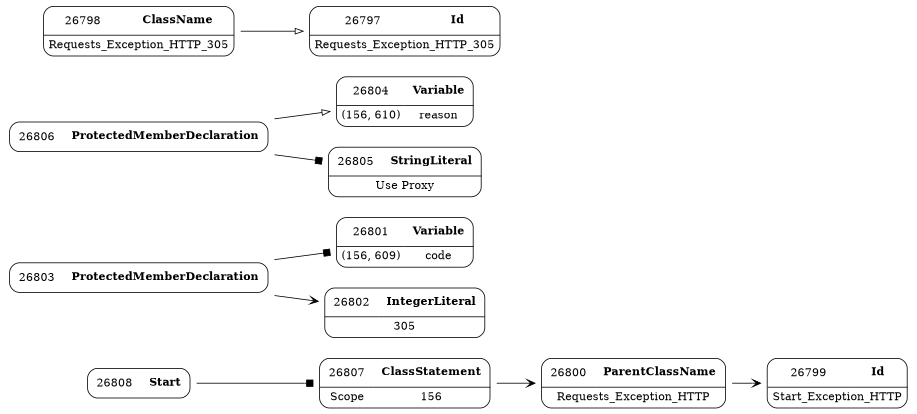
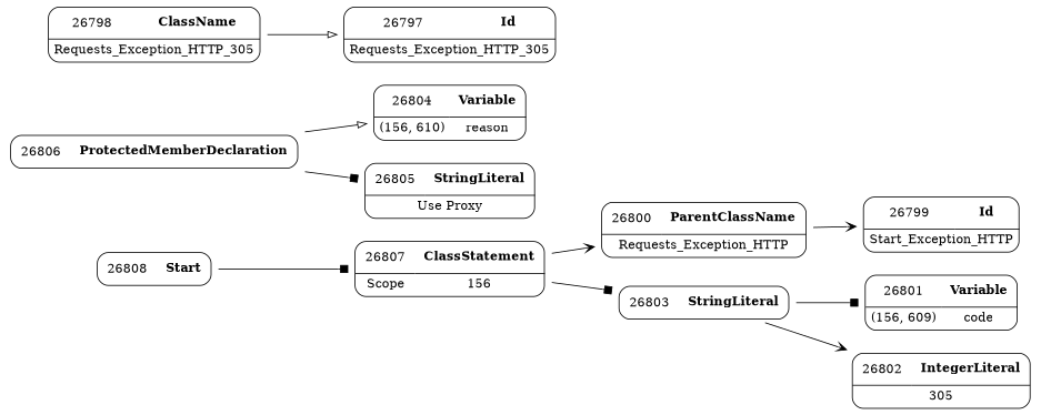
  digraph {
    rankdir=LR
    node [shape=none]
    edge [arrowhead=box weight=2]
    n1 [label=<<TABLE border='1' cellspacing='0' cellpadding='10' style='rounded' ><TR><TD border='0'>26800</TD><TD border='0'><B>ParentClassName</B></TD></TR><HR/><TR><TD border='0' cellpadding='5' colspan='2'>Requests_Exception_HTTP</TD></TR></TABLE>>]
    n2 [label=<<TABLE border='1' cellspacing='0' cellpadding='10' style='rounded' ><TR><TD border='0'>26799</TD><TD border='0'><B>Id</B></TD></TR><HR/><TR><TD border='0' cellpadding='5' colspan='2'>Start_Exception_HTTP</TD></TR></TABLE>>]
    n3 [label=<<TABLE border='1' cellspacing='0' cellpadding='10' style='rounded' ><TR><TD border='0'>26801</TD><TD border='0'><B>Variable</B></TD></TR><HR/><TR><TD border='0' cellpadding='5'>(156, 609)</TD><TD border='0' cellpadding='5'>code</TD></TR></TABLE>>]
    n4 [label=<<TABLE border='1' cellspacing='0' cellpadding='10' style='rounded' ><TR><TD border='0'>26802</TD><TD border='0'><B>IntegerLiteral</B></TD></TR><HR/><TR><TD border='0' cellpadding='5' colspan='2'>305</TD></TR></TABLE>>]
-   n5 [label=<<TABLE border='1' cellspacing='0' cellpadding='10' style='rounded' ><TR><TD border='0'>26803</TD><TD border='0'><B>ProtectedMemberDeclaration</B></TD></TR></TABLE>>]
+   n5 [label=<<TABLE border='1' cellspacing='0' cellpadding='10' style='rounded' ><TR><TD border='0'>26803</TD><TD border='0'><B>StringLiteral</B></TD></TR></TABLE>>]
    n6 [label=<<TABLE border='1' cellspacing='0' cellpadding='10' style='rounded' ><TR><TD border='0'>26804</TD><TD border='0'><B>Variable</B></TD></TR><HR/><TR><TD border='0' cellpadding='5'>(156, 610)</TD><TD border='0' cellpadding='5'>reason</TD></TR></TABLE>>]
    n7 [label=<<TABLE border='1' cellspacing='0' cellpadding='10' style='rounded' ><TR><TD border='0'>26805</TD><TD border='0'><B>StringLiteral</B></TD></TR><HR/><TR><TD border='0' cellpadding='5' colspan='2'>Use Proxy</TD></TR></TABLE>>]
    n8 [label=<<TABLE border='1' cellspacing='0' cellpadding='10' style='rounded' ><TR><TD border='0'>26806</TD><TD border='0'><B>ProtectedMemberDeclaration</B></TD></TR></TABLE>>]
    n9 [label=<<TABLE border='1' cellspacing='0' cellpadding='10' style='rounded' ><TR><TD border='0'>26807</TD><TD border='0'><B>ClassStatement</B></TD></TR><HR/><TR><TD border='0' cellpadding='5'>Scope</TD><TD border='0' cellpadding='5'>156</TD></TR></TABLE>>]
    n10 [label=<<TABLE border='1' cellspacing='0' cellpadding='10' style='rounded' ><TR><TD border='0'>26798</TD><TD border='0'><B>ClassName</B></TD></TR><HR/><TR><TD border='0' cellpadding='5' colspan='2'>Requests_Exception_HTTP_305</TD></TR></TABLE>>]
    n11 [label=<<TABLE border='1' cellspacing='0' cellpadding='10' style='rounded' ><TR><TD border='0'>26797</TD><TD border='0'><B>Id</B></TD></TR><HR/><TR><TD border='0' cellpadding='5' colspan='2'>Requests_Exception_HTTP_305</TD></TR></TABLE>>]
    n12 [label=<<TABLE border='1' cellspacing='0' cellpadding='10' style='rounded' ><TR><TD border='0'>26808</TD><TD border='0'><B>Start</B></TD></TR></TABLE>>]
    n1 -> n2 [arrowhead=vee]
    n5 -> n3
    n5 -> n4 [arrowhead=vee]
    n8 -> n6 [arrowhead=onormal]
    n8 -> n7
    n9 -> n1 [arrowhead=vee]
+   n9 -> n5
    n10 -> n11 [arrowhead=onormal]
    n12 -> n9
  }
